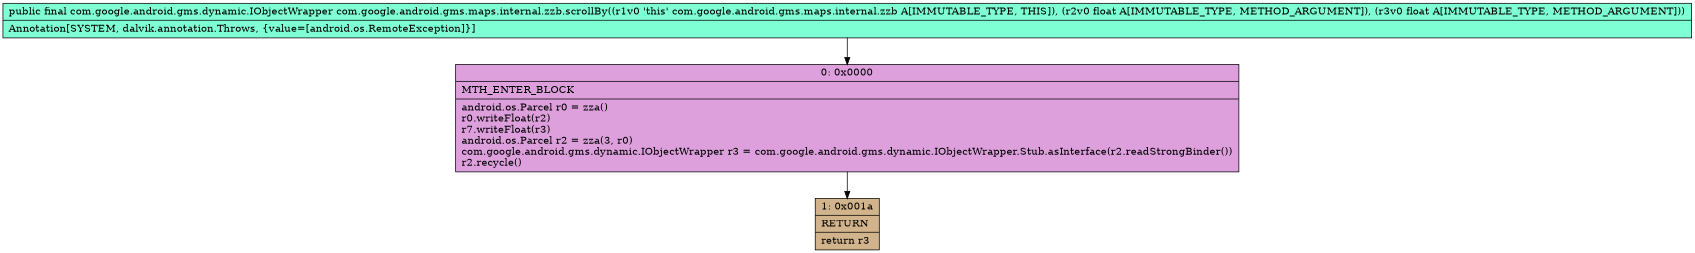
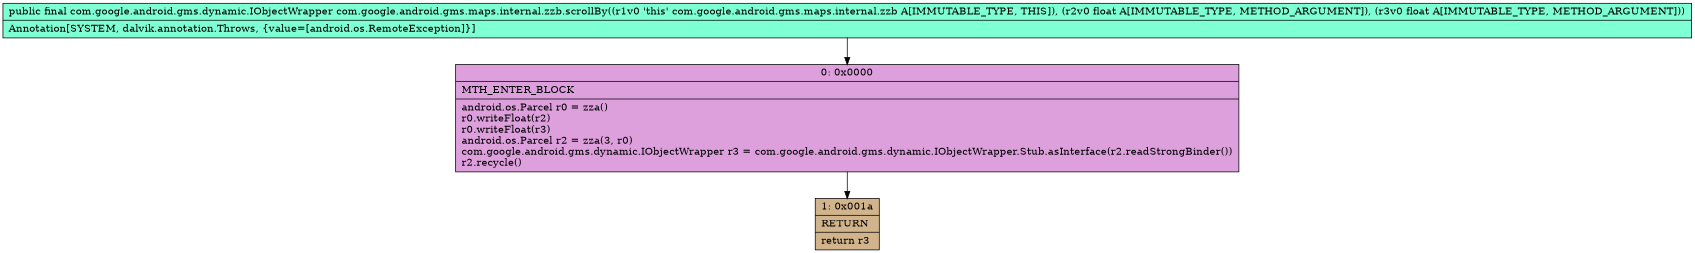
  digraph {
    node [shape=record style=filled]
-   n1 [label="{0\:\ 0x0000|MTH_ENTER_BLOCK\l|android.os.Parcel r0 = zza()\lr0.writeFloat(r2)\lr7.writeFloat(r3)\landroid.os.Parcel r2 = zza(3, r0)\lcom.google.android.gms.dynamic.IObjectWrapper r3 = com.google.android.gms.dynamic.IObjectWrapper.Stub.asInterface(r2.readStrongBinder())\lr2.recycle()\l}" fillcolor=plum]
+   n1 [label="{0\:\ 0x0000|MTH_ENTER_BLOCK\l|android.os.Parcel r0 = zza()\lr0.writeFloat(r2)\lr0.writeFloat(r3)\landroid.os.Parcel r2 = zza(3, r0)\lcom.google.android.gms.dynamic.IObjectWrapper r3 = com.google.android.gms.dynamic.IObjectWrapper.Stub.asInterface(r2.readStrongBinder())\lr2.recycle()\l}" fillcolor=plum]
    n2 [label="{1\:\ 0x001a|RETURN\l|return r3\l}" fillcolor=tan]
    n3 [label="{public final com.google.android.gms.dynamic.IObjectWrapper com.google.android.gms.maps.internal.zzb.scrollBy((r1v0 'this' com.google.android.gms.maps.internal.zzb A[IMMUTABLE_TYPE, THIS]), (r2v0 float A[IMMUTABLE_TYPE, METHOD_ARGUMENT]), (r3v0 float A[IMMUTABLE_TYPE, METHOD_ARGUMENT]))  | Annotation[SYSTEM, dalvik.annotation.Throws, \{value=[android.os.RemoteException]\}]\l}" fillcolor=aquamarine]
    n1 -> n2
    n3 -> n1
  }
